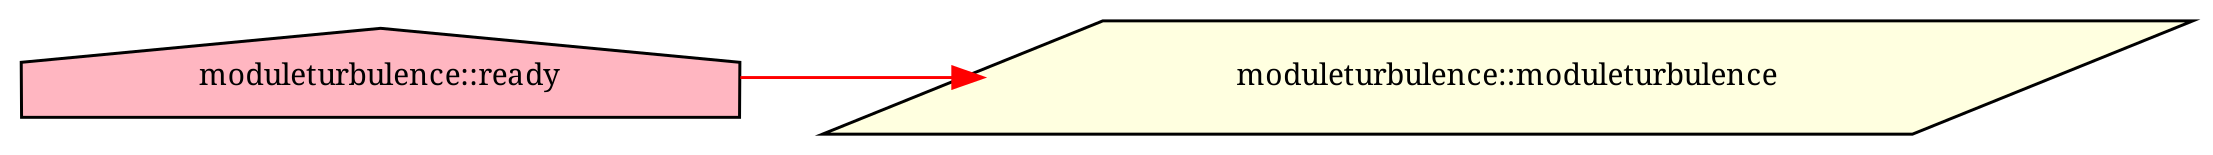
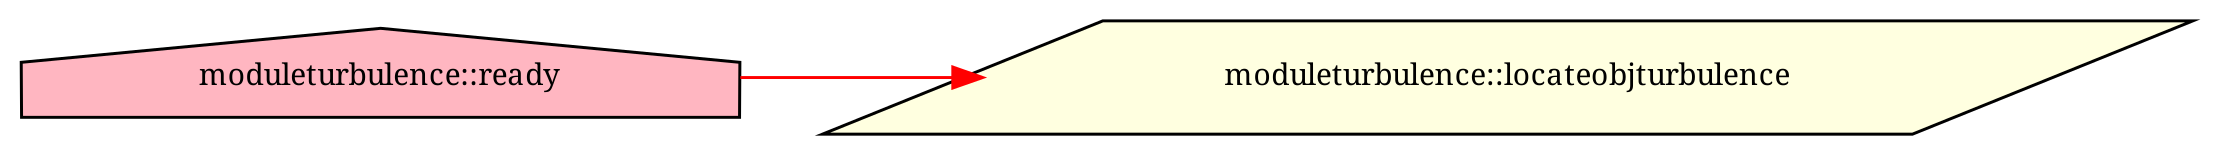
  digraph {
    rankdir=RL
    fontname="Noto Serif"
    node [color=black fontname="Noto Serif" fontsize=10 style=filled]
-   n1 [fillcolor=lightyellow fontcolor=black height=0.2 label="moduleturbulence::moduleturbulence" shape=parallelogram width=0.4]
+   n1 [fillcolor=lightyellow fontcolor=black height=0.2 label="moduleturbulence::locateobjturbulence" shape=parallelogram width=0.4]
    n2 [fillcolor=lightpink height=0.2 label="moduleturbulence::ready" shape=house width=0.4]
    n1 -> n2 [color=red dir=back fontname="Noto Serif" fontsize=10 labelfontname=Helvetica labelfontsize=10 style=solid]
  }
